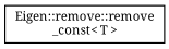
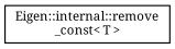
  digraph {
    rankdir=LR
    fontname="Noto Serif"
-   n1 [color=black fillcolor=white fontname="Noto Serif" fontsize=10 height=0.2 label="Eigen::remove::remove\l_const\< T \>" shape=record style=filled width=0.4]
+   n1 [color=black fillcolor=white fontname="Noto Serif" fontsize=10 height=0.2 label="Eigen::internal::remove\l_const\< T \>" shape=record style=filled width=0.4]
  }
